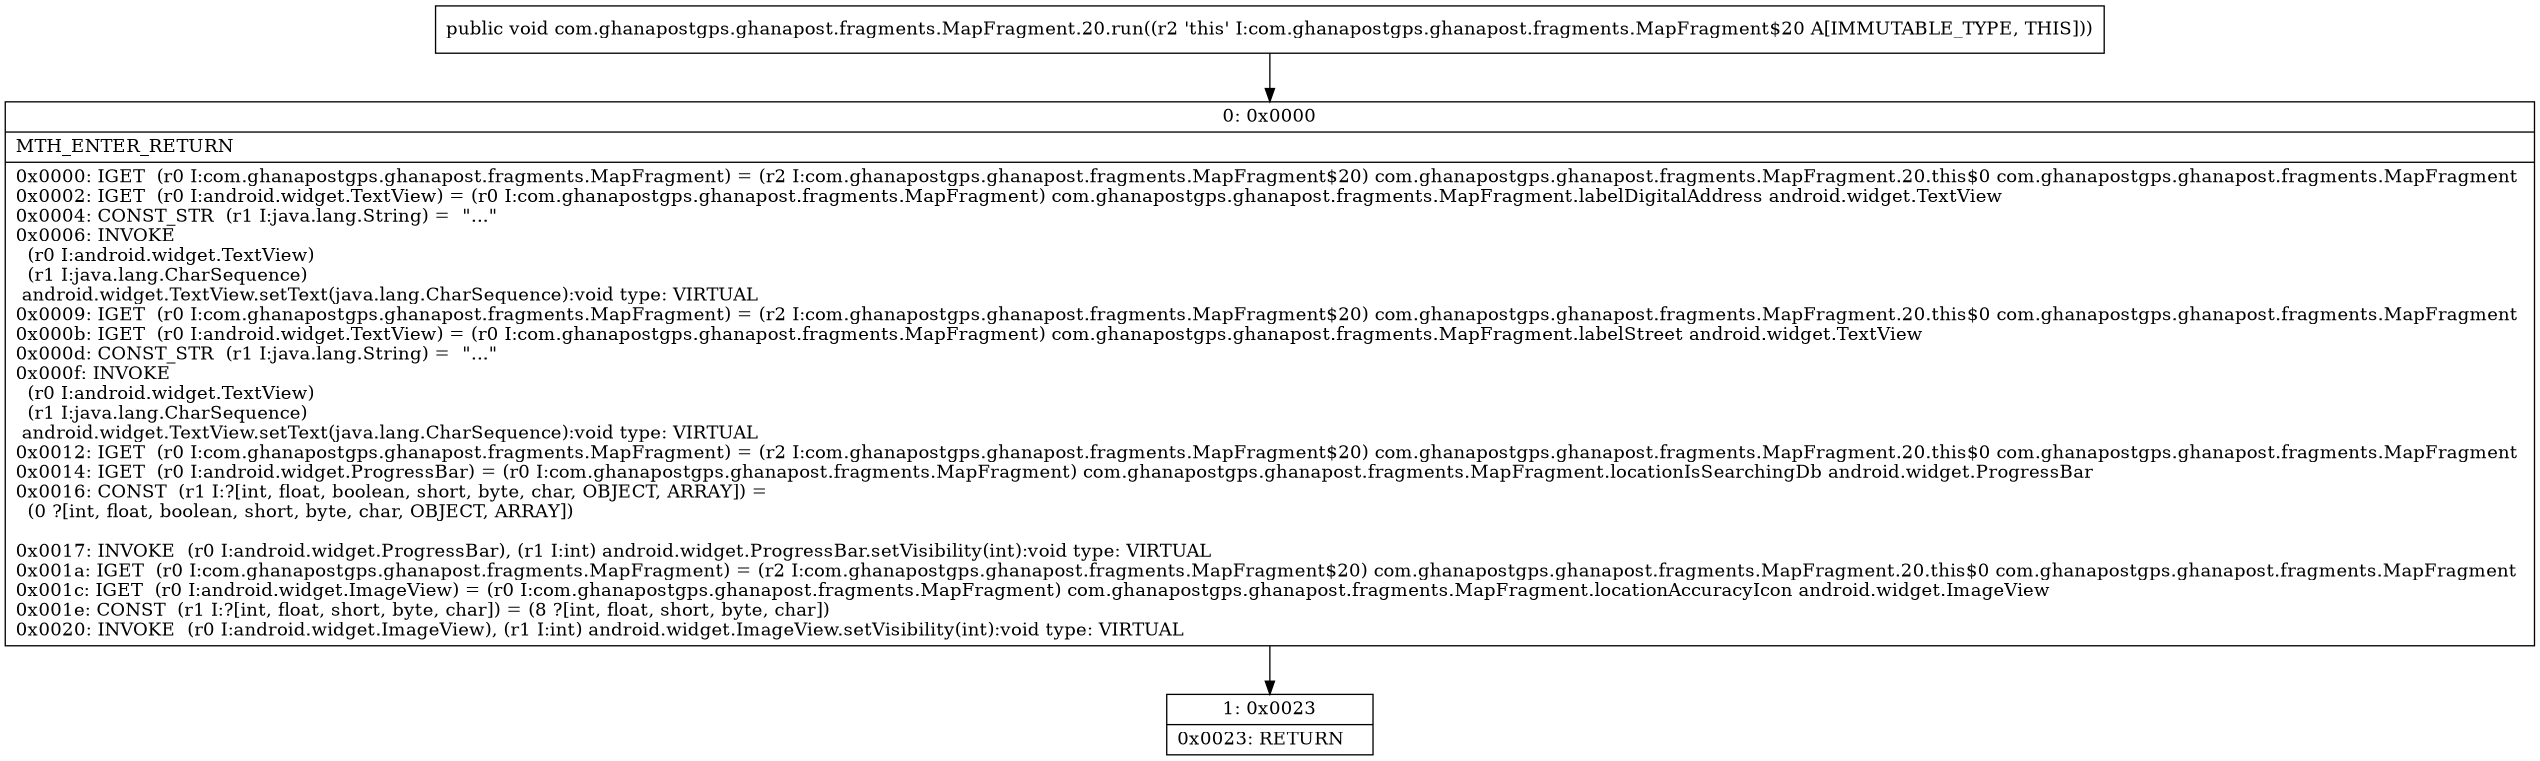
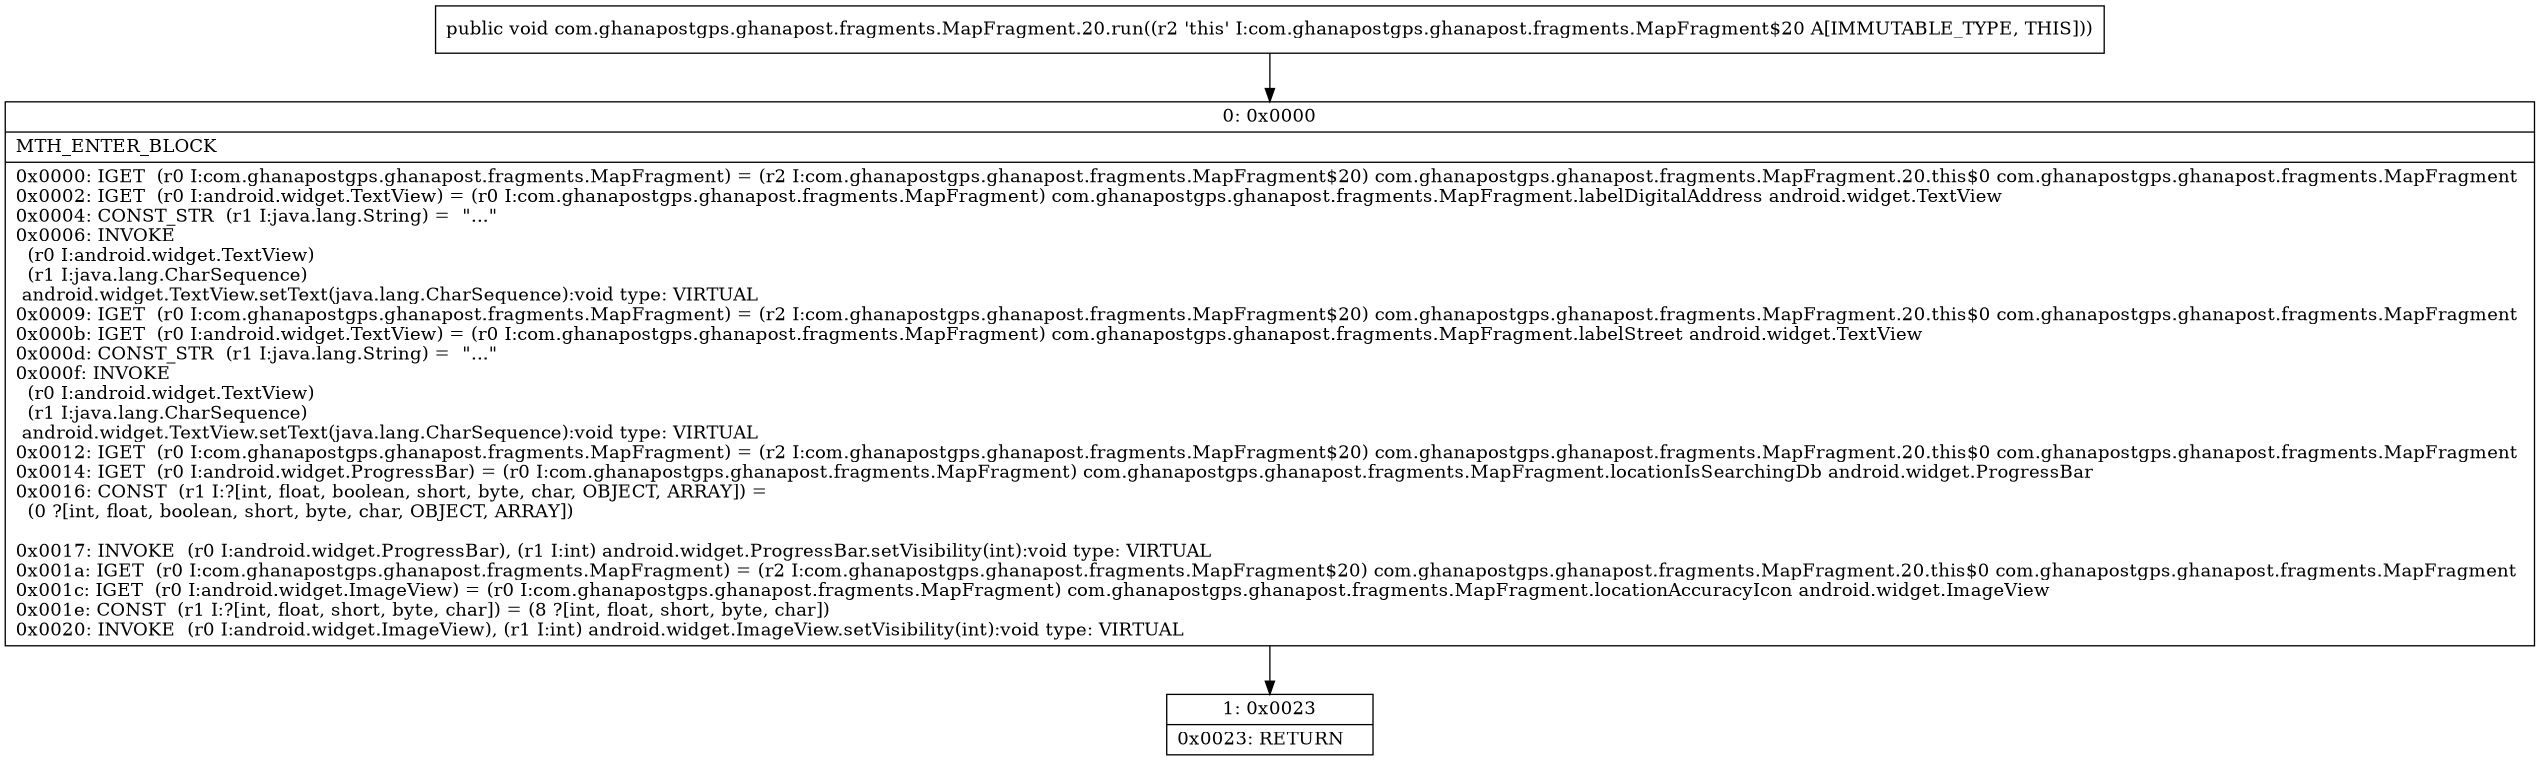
  digraph {
    node [shape=record]
-   n1 [label="{0\:\ 0x0000|MTH_ENTER_RETURN\l|0x0000: IGET  (r0 I:com.ghanapostgps.ghanapost.fragments.MapFragment) = (r2 I:com.ghanapostgps.ghanapost.fragments.MapFragment$20) com.ghanapostgps.ghanapost.fragments.MapFragment.20.this$0 com.ghanapostgps.ghanapost.fragments.MapFragment \l0x0002: IGET  (r0 I:android.widget.TextView) = (r0 I:com.ghanapostgps.ghanapost.fragments.MapFragment) com.ghanapostgps.ghanapost.fragments.MapFragment.labelDigitalAddress android.widget.TextView \l0x0004: CONST_STR  (r1 I:java.lang.String) =  \"...\" \l0x0006: INVOKE  \l  (r0 I:android.widget.TextView)\l  (r1 I:java.lang.CharSequence)\l android.widget.TextView.setText(java.lang.CharSequence):void type: VIRTUAL \l0x0009: IGET  (r0 I:com.ghanapostgps.ghanapost.fragments.MapFragment) = (r2 I:com.ghanapostgps.ghanapost.fragments.MapFragment$20) com.ghanapostgps.ghanapost.fragments.MapFragment.20.this$0 com.ghanapostgps.ghanapost.fragments.MapFragment \l0x000b: IGET  (r0 I:android.widget.TextView) = (r0 I:com.ghanapostgps.ghanapost.fragments.MapFragment) com.ghanapostgps.ghanapost.fragments.MapFragment.labelStreet android.widget.TextView \l0x000d: CONST_STR  (r1 I:java.lang.String) =  \"...\" \l0x000f: INVOKE  \l  (r0 I:android.widget.TextView)\l  (r1 I:java.lang.CharSequence)\l android.widget.TextView.setText(java.lang.CharSequence):void type: VIRTUAL \l0x0012: IGET  (r0 I:com.ghanapostgps.ghanapost.fragments.MapFragment) = (r2 I:com.ghanapostgps.ghanapost.fragments.MapFragment$20) com.ghanapostgps.ghanapost.fragments.MapFragment.20.this$0 com.ghanapostgps.ghanapost.fragments.MapFragment \l0x0014: IGET  (r0 I:android.widget.ProgressBar) = (r0 I:com.ghanapostgps.ghanapost.fragments.MapFragment) com.ghanapostgps.ghanapost.fragments.MapFragment.locationIsSearchingDb android.widget.ProgressBar \l0x0016: CONST  (r1 I:?[int, float, boolean, short, byte, char, OBJECT, ARRAY]) = \l  (0 ?[int, float, boolean, short, byte, char, OBJECT, ARRAY])\l \l0x0017: INVOKE  (r0 I:android.widget.ProgressBar), (r1 I:int) android.widget.ProgressBar.setVisibility(int):void type: VIRTUAL \l0x001a: IGET  (r0 I:com.ghanapostgps.ghanapost.fragments.MapFragment) = (r2 I:com.ghanapostgps.ghanapost.fragments.MapFragment$20) com.ghanapostgps.ghanapost.fragments.MapFragment.20.this$0 com.ghanapostgps.ghanapost.fragments.MapFragment \l0x001c: IGET  (r0 I:android.widget.ImageView) = (r0 I:com.ghanapostgps.ghanapost.fragments.MapFragment) com.ghanapostgps.ghanapost.fragments.MapFragment.locationAccuracyIcon android.widget.ImageView \l0x001e: CONST  (r1 I:?[int, float, short, byte, char]) = (8 ?[int, float, short, byte, char]) \l0x0020: INVOKE  (r0 I:android.widget.ImageView), (r1 I:int) android.widget.ImageView.setVisibility(int):void type: VIRTUAL \l}"]
+   n1 [label="{0\:\ 0x0000|MTH_ENTER_BLOCK\l|0x0000: IGET  (r0 I:com.ghanapostgps.ghanapost.fragments.MapFragment) = (r2 I:com.ghanapostgps.ghanapost.fragments.MapFragment$20) com.ghanapostgps.ghanapost.fragments.MapFragment.20.this$0 com.ghanapostgps.ghanapost.fragments.MapFragment \l0x0002: IGET  (r0 I:android.widget.TextView) = (r0 I:com.ghanapostgps.ghanapost.fragments.MapFragment) com.ghanapostgps.ghanapost.fragments.MapFragment.labelDigitalAddress android.widget.TextView \l0x0004: CONST_STR  (r1 I:java.lang.String) =  \"...\" \l0x0006: INVOKE  \l  (r0 I:android.widget.TextView)\l  (r1 I:java.lang.CharSequence)\l android.widget.TextView.setText(java.lang.CharSequence):void type: VIRTUAL \l0x0009: IGET  (r0 I:com.ghanapostgps.ghanapost.fragments.MapFragment) = (r2 I:com.ghanapostgps.ghanapost.fragments.MapFragment$20) com.ghanapostgps.ghanapost.fragments.MapFragment.20.this$0 com.ghanapostgps.ghanapost.fragments.MapFragment \l0x000b: IGET  (r0 I:android.widget.TextView) = (r0 I:com.ghanapostgps.ghanapost.fragments.MapFragment) com.ghanapostgps.ghanapost.fragments.MapFragment.labelStreet android.widget.TextView \l0x000d: CONST_STR  (r1 I:java.lang.String) =  \"...\" \l0x000f: INVOKE  \l  (r0 I:android.widget.TextView)\l  (r1 I:java.lang.CharSequence)\l android.widget.TextView.setText(java.lang.CharSequence):void type: VIRTUAL \l0x0012: IGET  (r0 I:com.ghanapostgps.ghanapost.fragments.MapFragment) = (r2 I:com.ghanapostgps.ghanapost.fragments.MapFragment$20) com.ghanapostgps.ghanapost.fragments.MapFragment.20.this$0 com.ghanapostgps.ghanapost.fragments.MapFragment \l0x0014: IGET  (r0 I:android.widget.ProgressBar) = (r0 I:com.ghanapostgps.ghanapost.fragments.MapFragment) com.ghanapostgps.ghanapost.fragments.MapFragment.locationIsSearchingDb android.widget.ProgressBar \l0x0016: CONST  (r1 I:?[int, float, boolean, short, byte, char, OBJECT, ARRAY]) = \l  (0 ?[int, float, boolean, short, byte, char, OBJECT, ARRAY])\l \l0x0017: INVOKE  (r0 I:android.widget.ProgressBar), (r1 I:int) android.widget.ProgressBar.setVisibility(int):void type: VIRTUAL \l0x001a: IGET  (r0 I:com.ghanapostgps.ghanapost.fragments.MapFragment) = (r2 I:com.ghanapostgps.ghanapost.fragments.MapFragment$20) com.ghanapostgps.ghanapost.fragments.MapFragment.20.this$0 com.ghanapostgps.ghanapost.fragments.MapFragment \l0x001c: IGET  (r0 I:android.widget.ImageView) = (r0 I:com.ghanapostgps.ghanapost.fragments.MapFragment) com.ghanapostgps.ghanapost.fragments.MapFragment.locationAccuracyIcon android.widget.ImageView \l0x001e: CONST  (r1 I:?[int, float, short, byte, char]) = (8 ?[int, float, short, byte, char]) \l0x0020: INVOKE  (r0 I:android.widget.ImageView), (r1 I:int) android.widget.ImageView.setVisibility(int):void type: VIRTUAL \l}"]
    n2 [label="{1\:\ 0x0023|0x0023: RETURN   \l}"]
    n3 [label="{public void com.ghanapostgps.ghanapost.fragments.MapFragment.20.run((r2 'this' I:com.ghanapostgps.ghanapost.fragments.MapFragment$20 A[IMMUTABLE_TYPE, THIS])) }"]
    n1 -> n2
    n3 -> n1
  }
